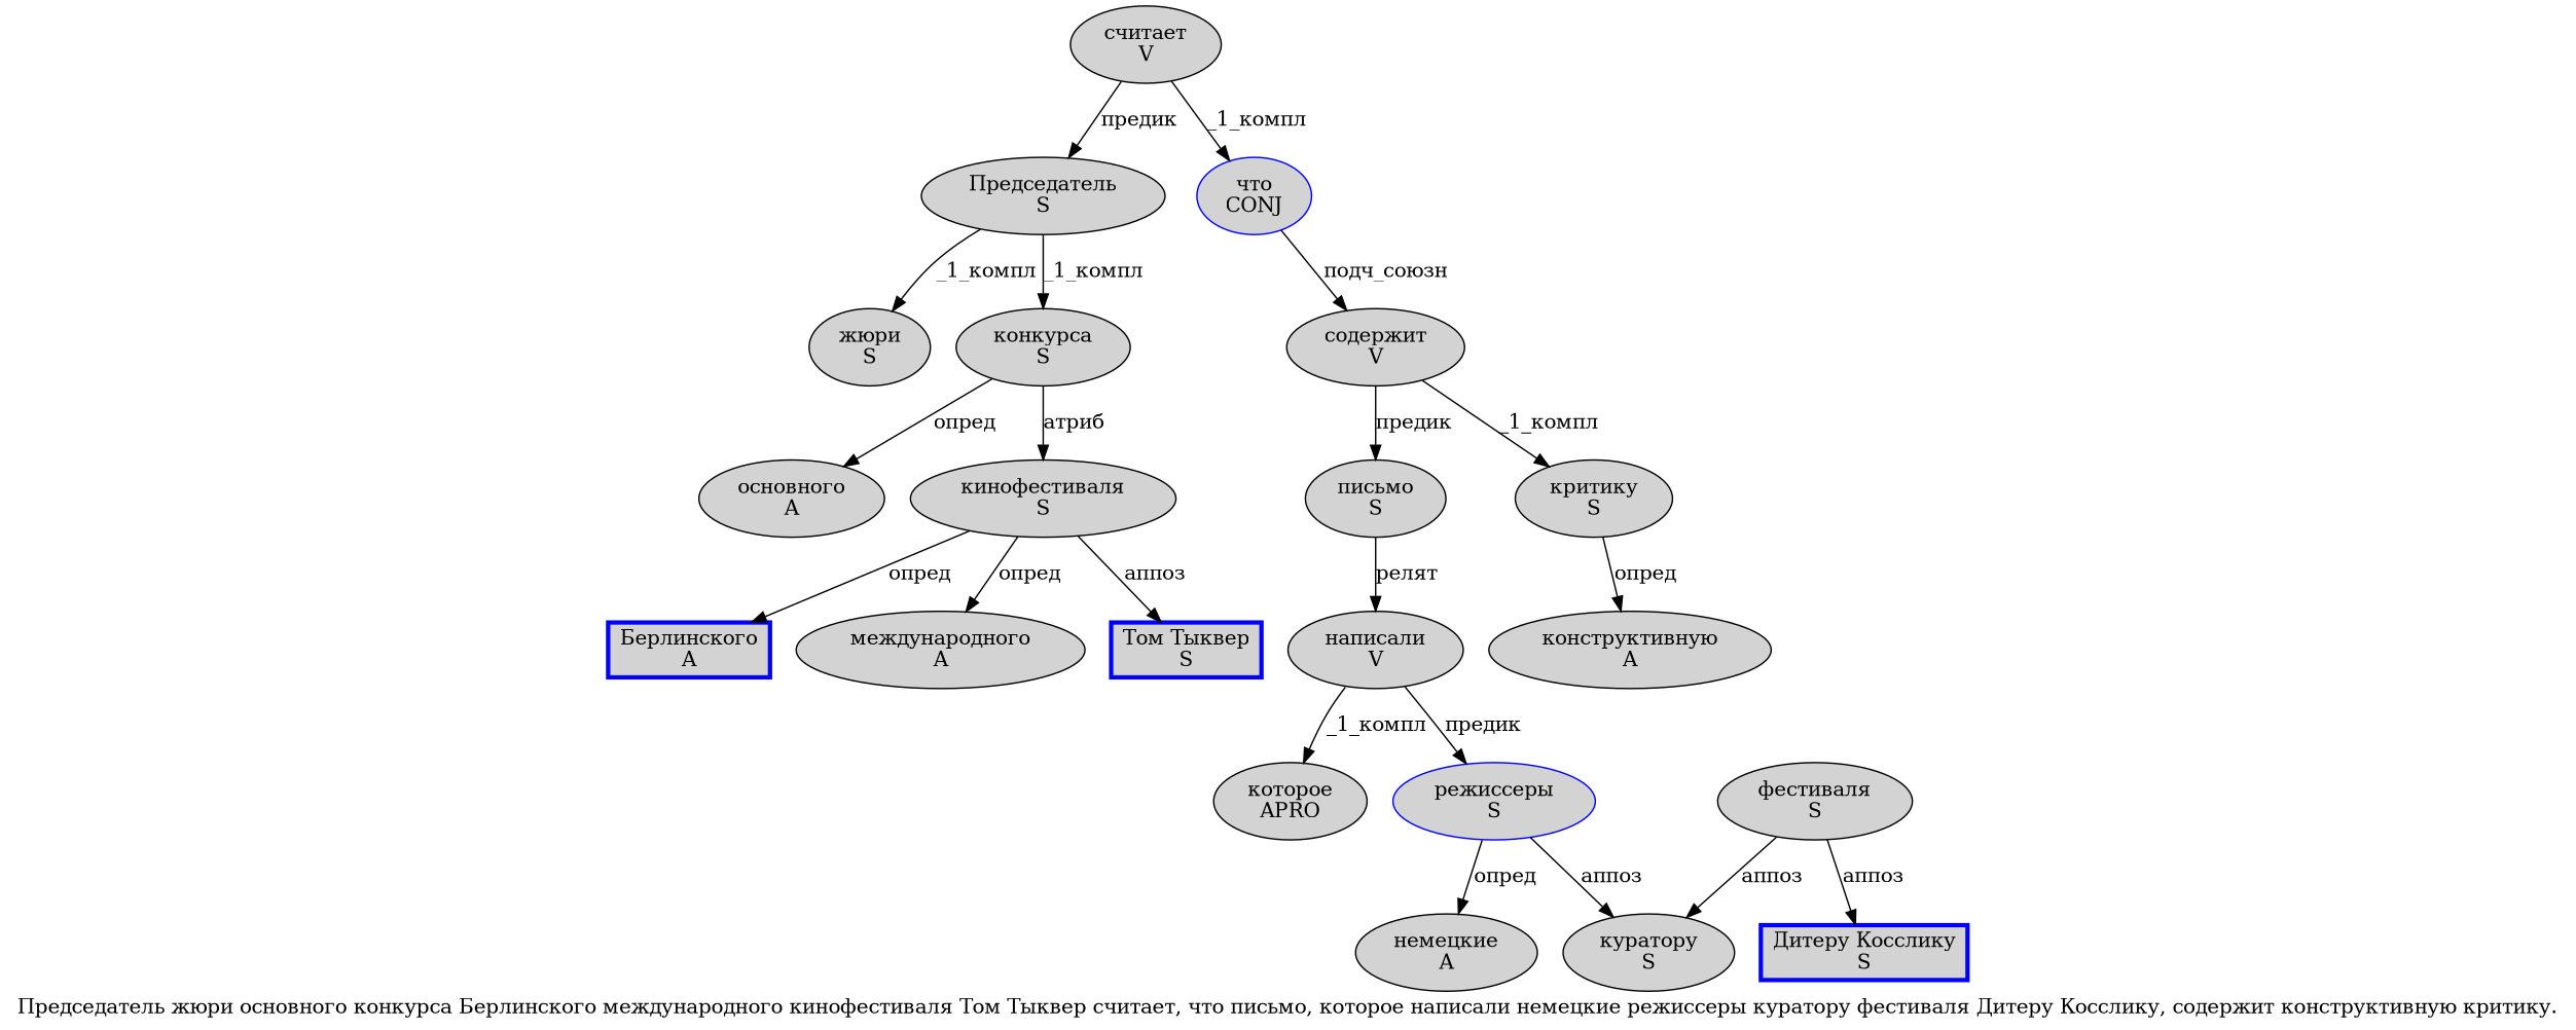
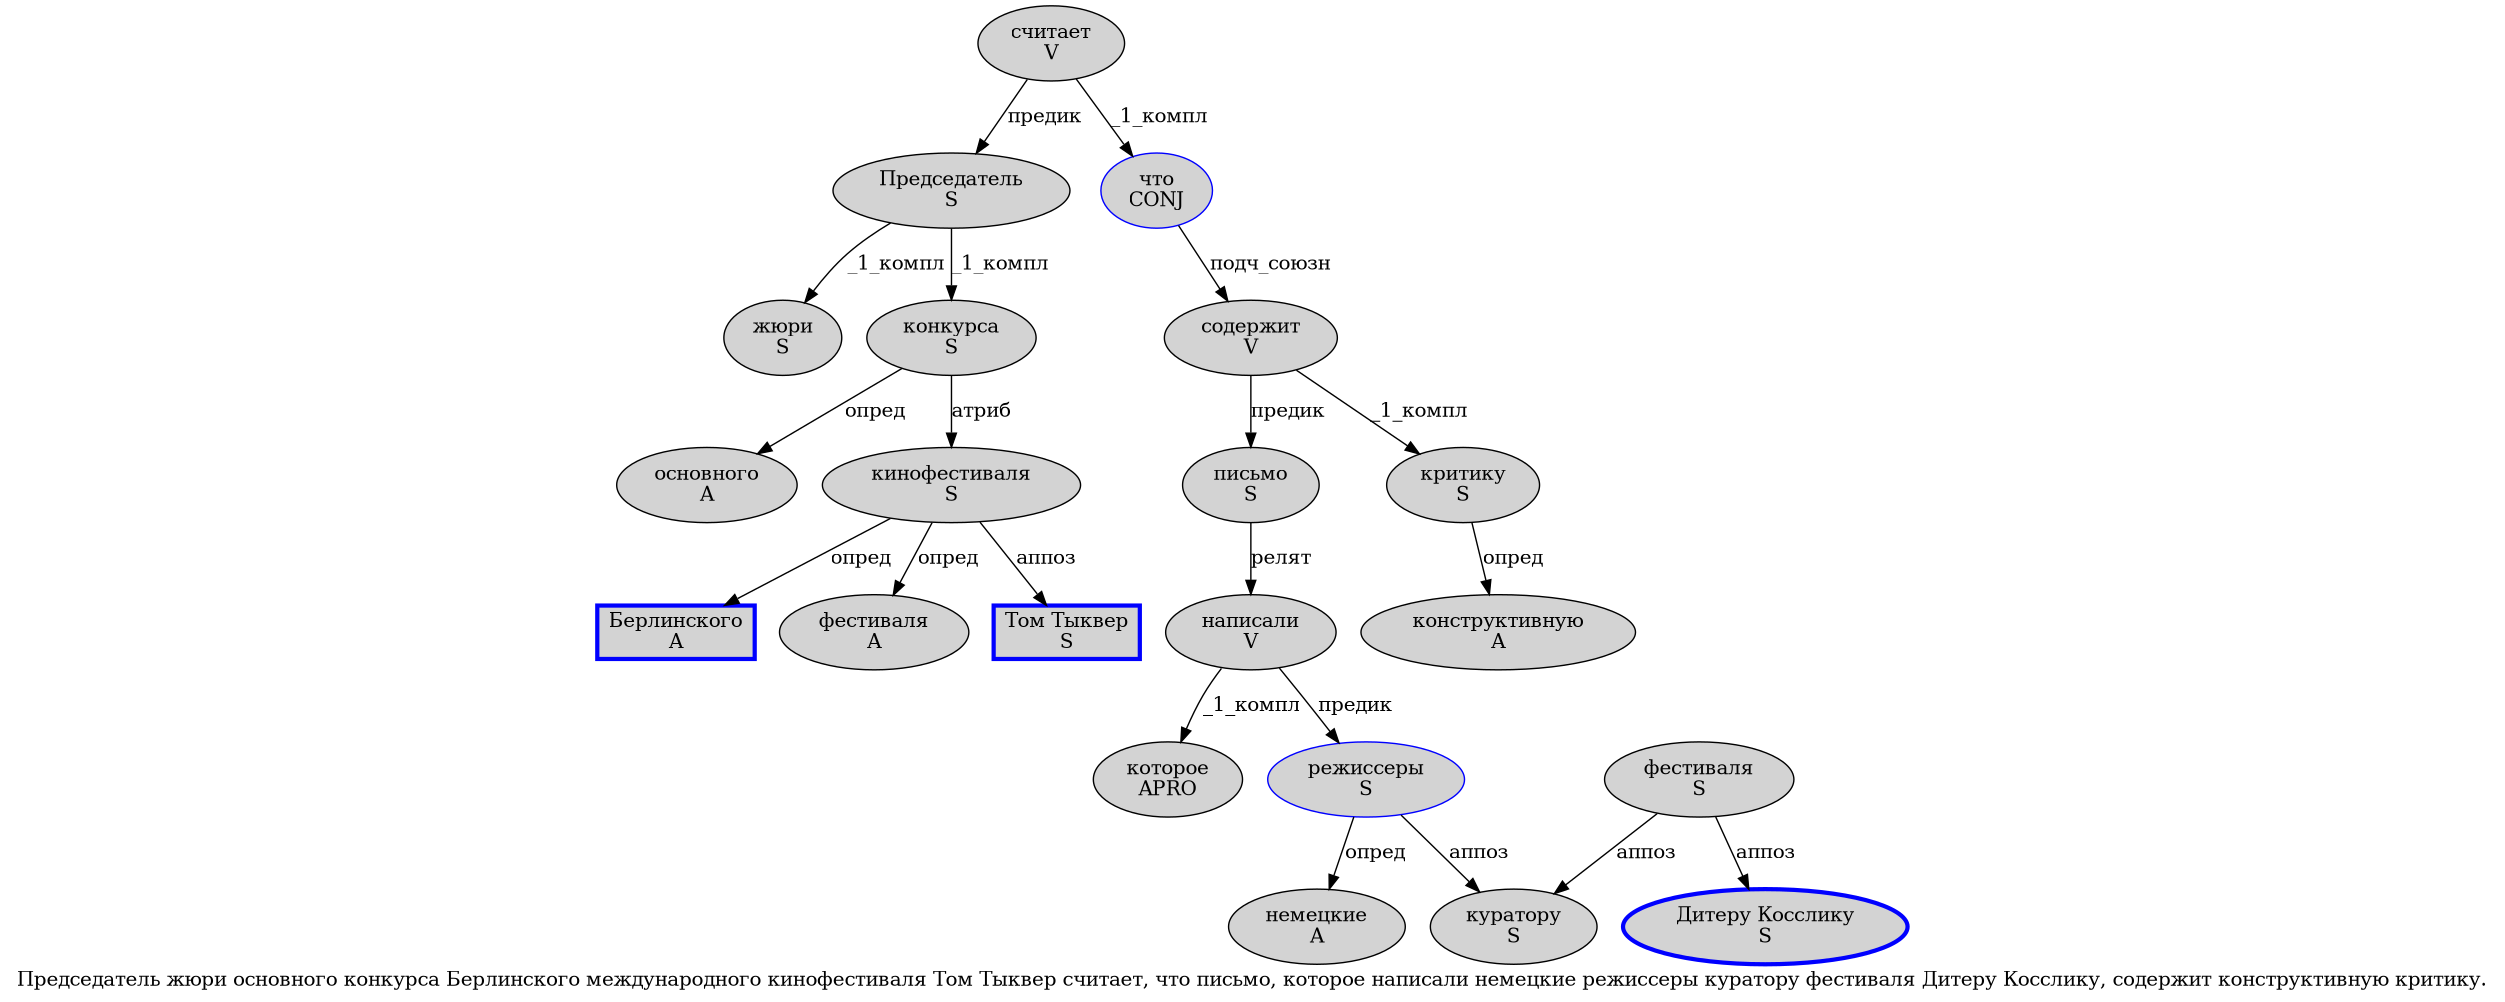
  digraph {
    label="Председатель жюри основного конкурса Берлинского международного кинофестиваля Том Тыквер считает, что письмо, которое написали немецкие режиссеры куратору фестиваля Дитеру Косслику, содержит конструктивную критику."
    node [fillcolor=lightgray penwidth=1 shape=ellipse style=filled]
    n1 [label="Председатель\nS"]
    n2 [label="жюри\nS"]
    n3 [label="конкурса\nS"]
    n4 [label="основного\nA"]
    n5 [label="кинофестиваля\nS"]
    n6 [color=blue label="Берлинского\nA" penwidth=3 shape=box]
-   n7 [label="международного\nA"]
+   n7 [label="фестиваля\nA"]
    n8 [color=blue label="Том Тыквер\nS" penwidth=3 shape=box]
    n9 [label="считает\nV"]
    n10 [color=blue label="что\nCONJ"]
    n11 [label="содержит\nV"]
    n12 [label="письмо\nS"]
    n13 [label="критику\nS"]
    n14 [label="написали\nV"]
    n15 [label="которое\nAPRO"]
    n16 [color=blue label="режиссеры\nS"]
    n17 [label="немецкие\nA"]
    n18 [label="куратору\nS"]
    n19 [label="фестиваля\nS"]
-   n20 [color=blue label="Дитеру Косслику\nS" penwidth=3 shape=box]
+   n20 [color=blue label="Дитеру Косслику\nS" penwidth=3]
    n21 [label="конструктивную\nA"]
    n1 -> n2 [label="_1_компл"]
    n1 -> n3 [label="_1_компл"]
    n3 -> n4 [label="опред"]
    n3 -> n5 [label="атриб"]
    n5 -> n6 [label="опред"]
    n5 -> n7 [label="опред"]
    n5 -> n8 [label="аппоз"]
    n9 -> n1 [label="предик"]
    n9 -> n10 [label="_1_компл"]
    n10 -> n11 [label="подч_союзн"]
    n11 -> n12 [label="предик"]
    n11 -> n13 [label="_1_компл"]
    n12 -> n14 [label="релят"]
    n13 -> n21 [label="опред"]
    n14 -> n15 [label="_1_компл"]
    n14 -> n16 [label="предик"]
    n16 -> n17 [label="опред"]
    n16 -> n18 [label="аппоз"]
    n19 -> n18 [label="аппоз"]
    n19 -> n20 [label="аппоз"]
  }
